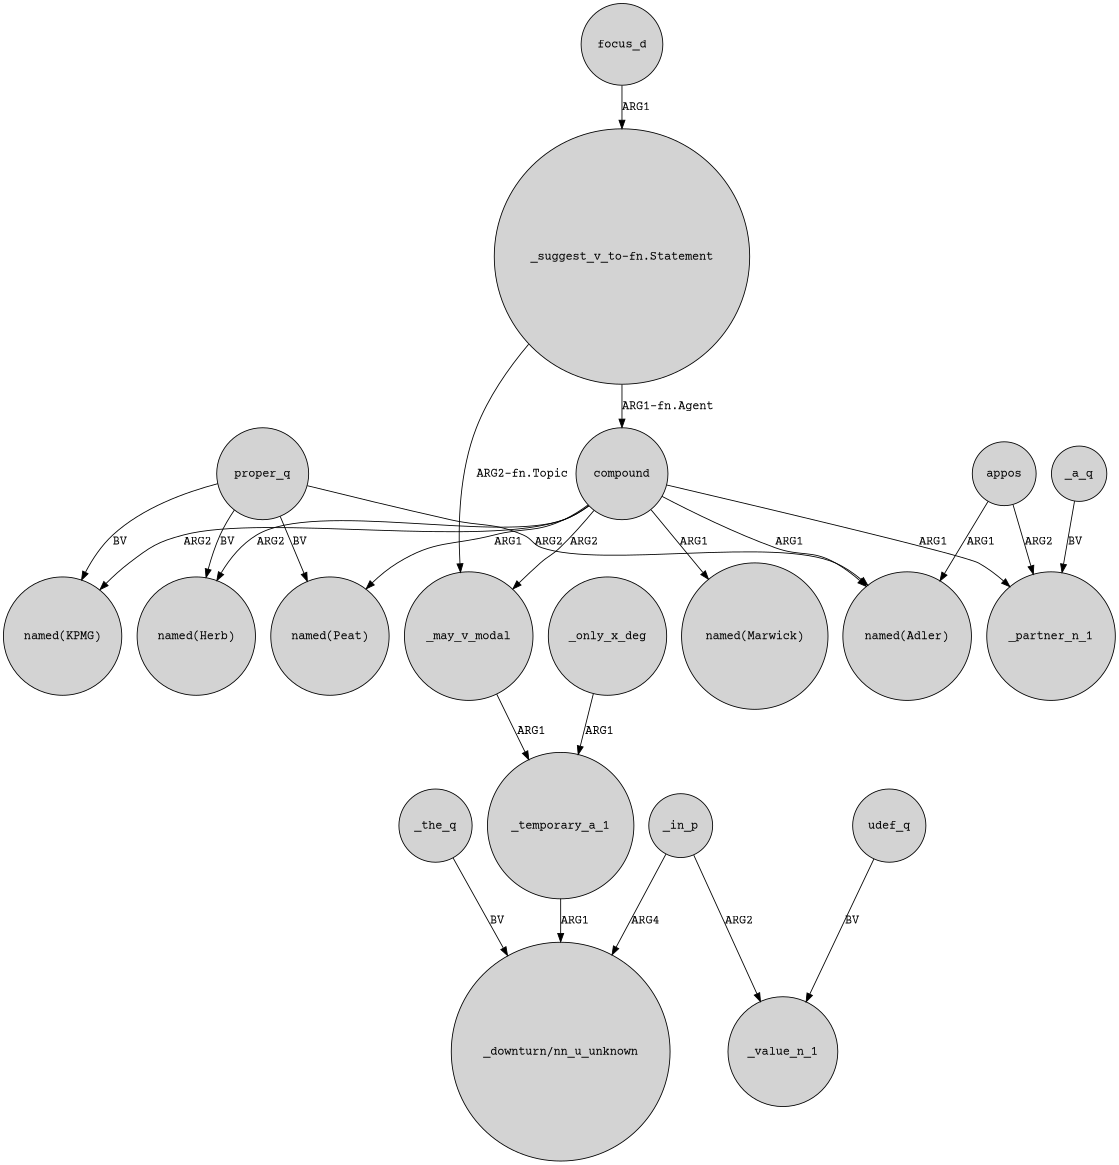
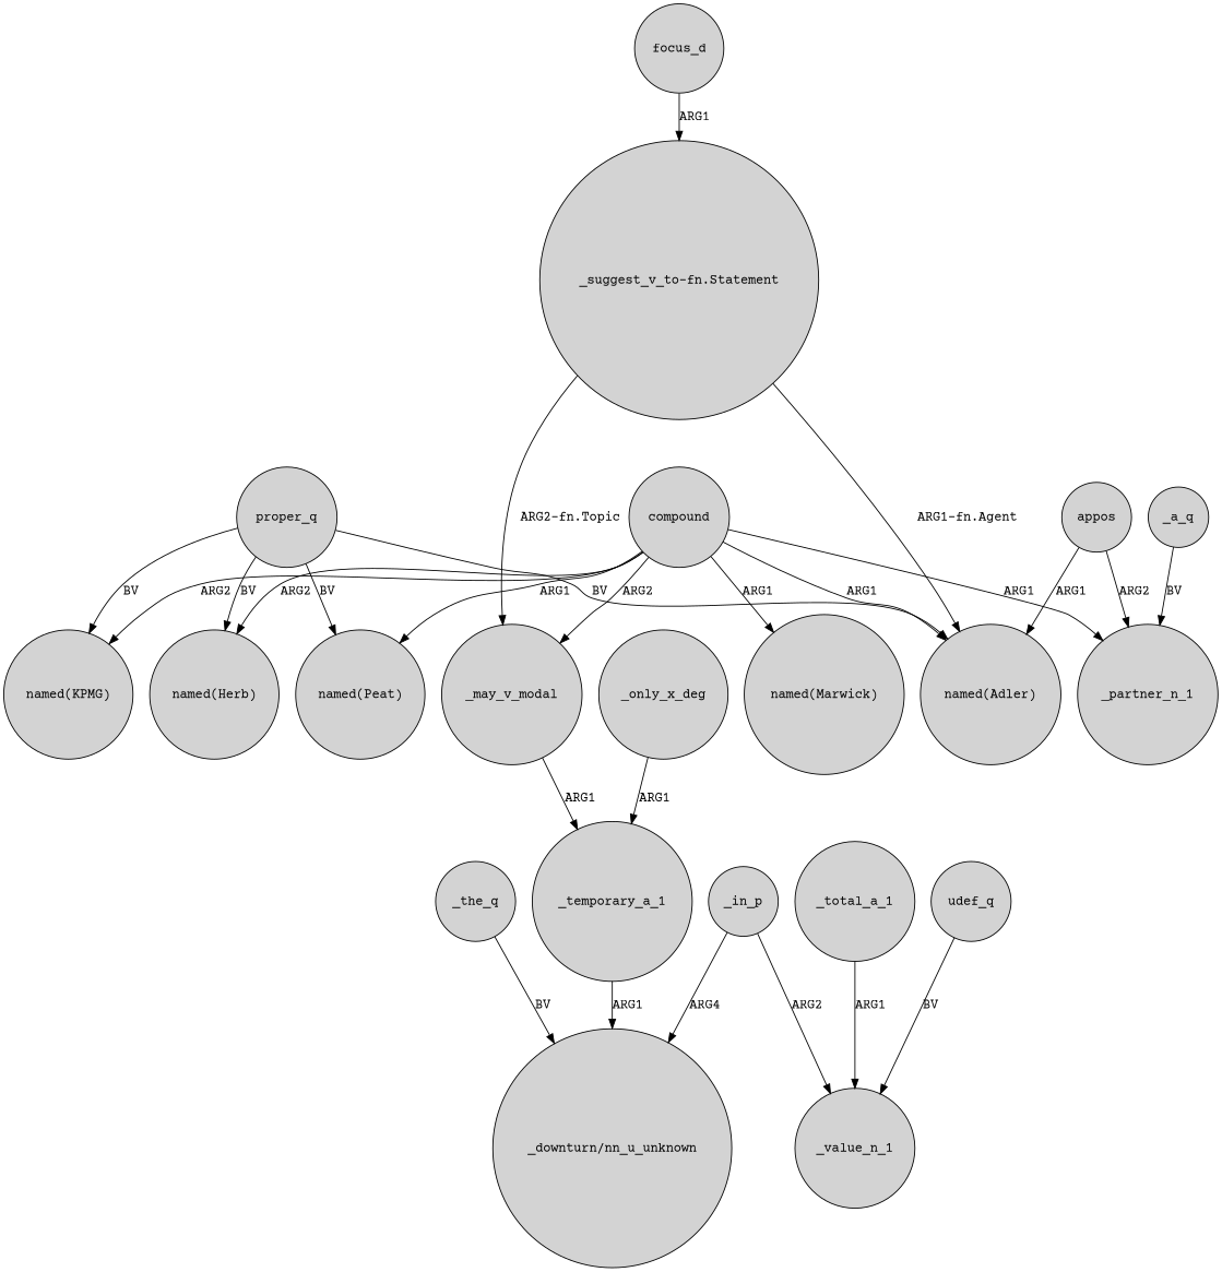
  digraph {
    fontname="Courier Prime"
    node [fontname="Courier Prime" shape=circle style=filled]
    edge [fontname="Courier Prime"]
    proper_q
    "named(Peat)"
    "named(Adler)"
    "named(KPMG)"
    "named(Herb)"
    "_suggest_v_to-fn.Statement"
    _may_v_modal
    _temporary_a_1
    compound
    "named(Marwick)"
    _partner_n_1
    focus_d
    _the_q
    "_downturn/nn_u_unknown"
    appos
    _a_q
    _in_p
    _value_n_1
+   _total_a_1
    udef_q
    _only_x_deg
    proper_q -> "named(Peat)" [label=BV]
-   proper_q -> "named(Adler)" [label=ARG2]
+   proper_q -> "named(Adler)" [label=BV]
    proper_q -> "named(KPMG)" [label=BV]
    proper_q -> "named(Herb)" [label=BV]
-   "_suggest_v_to-fn.Statement" -> compound [label="ARG1-fn.Agent"]
+   "_suggest_v_to-fn.Statement" -> "named(Adler)" [label="ARG1-fn.Agent"]
    "_suggest_v_to-fn.Statement" -> _may_v_modal [label="ARG2-fn.Topic"]
    _may_v_modal -> _temporary_a_1 [label=ARG1]
    _temporary_a_1 -> "_downturn/nn_u_unknown" [label=ARG1]
    compound -> "named(Peat)" [label=ARG1]
    compound -> "named(Adler)" [label=ARG1]
    compound -> "named(KPMG)" [label=ARG2]
    compound -> "named(Herb)" [label=ARG2]
    compound -> _may_v_modal [label=ARG2]
    compound -> "named(Marwick)" [label=ARG1]
    compound -> _partner_n_1 [label=ARG1]
    focus_d -> "_suggest_v_to-fn.Statement" [label=ARG1]
    _the_q -> "_downturn/nn_u_unknown" [label=BV]
    appos -> "named(Adler)" [label=ARG1]
    appos -> _partner_n_1 [label=ARG2]
    _a_q -> _partner_n_1 [label=BV]
    _in_p -> "_downturn/nn_u_unknown" [label=ARG4]
    _in_p -> _value_n_1 [label=ARG2]
+   _total_a_1 -> _value_n_1 [label=ARG1]
    udef_q -> _value_n_1 [label=BV]
    _only_x_deg -> _temporary_a_1 [label=ARG1]
  }
